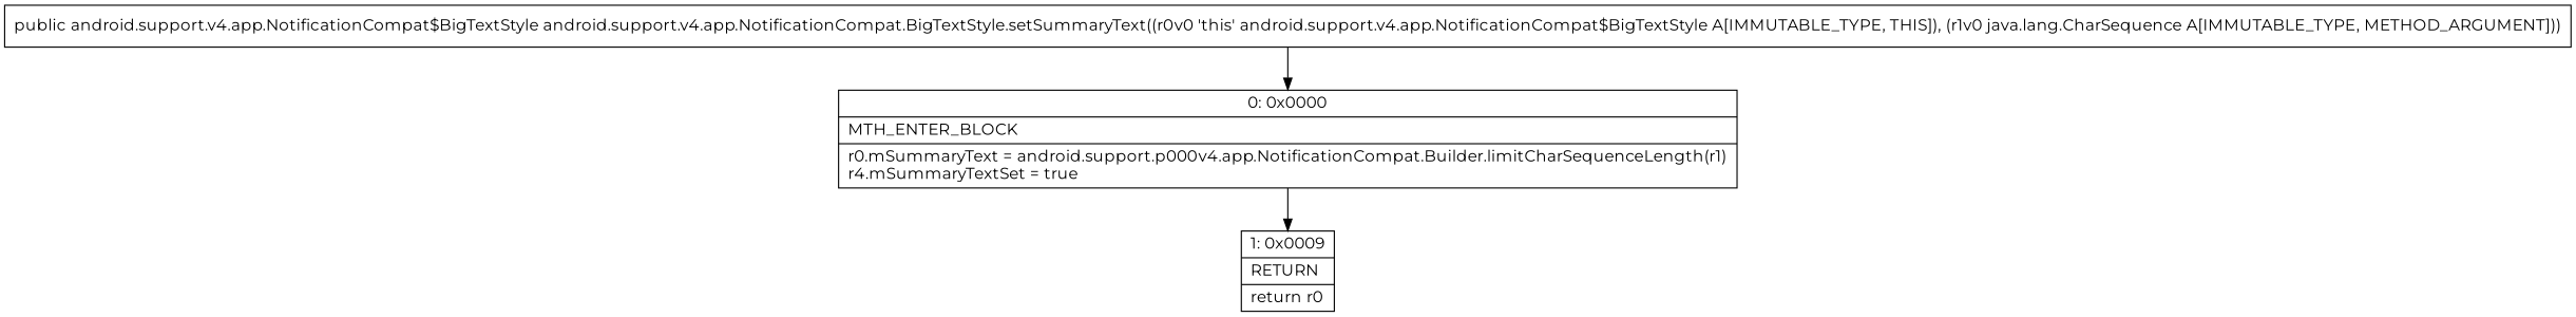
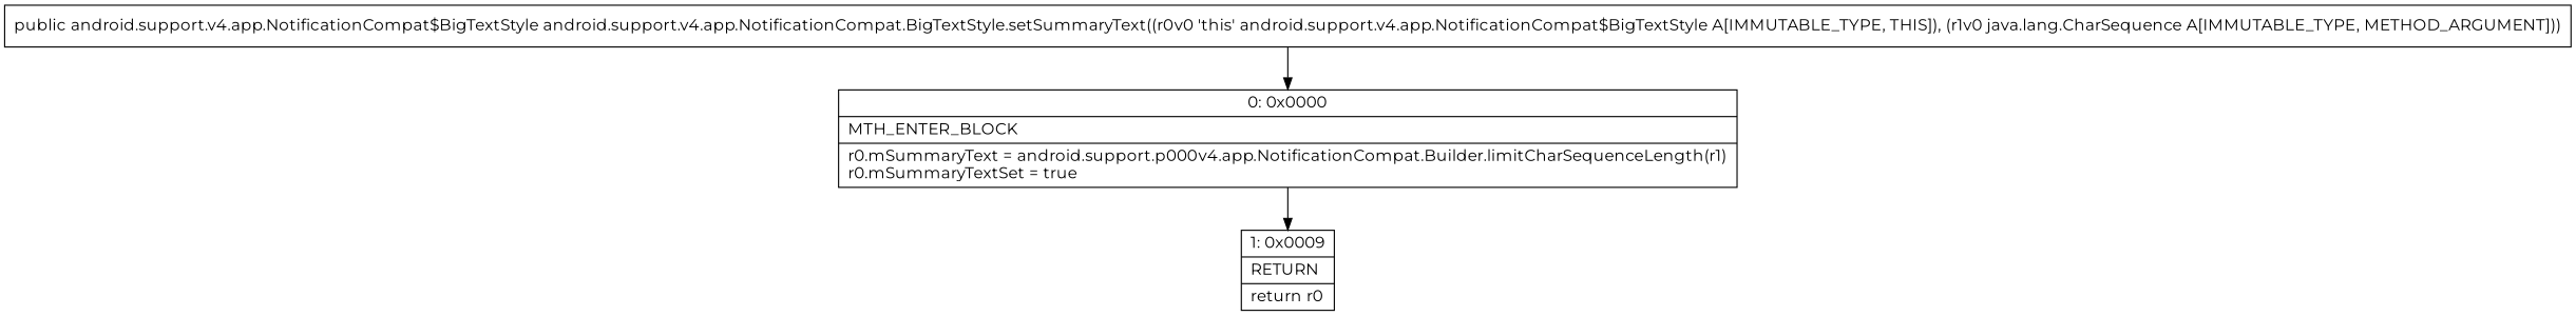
  digraph {
    fontname=Montserrat
    node [shape=record fontname=Montserrat]
    edge [fontname=Montserrat]
-   n1 [label="{0\:\ 0x0000|MTH_ENTER_BLOCK\l|r0.mSummaryText = android.support.p000v4.app.NotificationCompat.Builder.limitCharSequenceLength(r1)\lr4.mSummaryTextSet = true\l}"]
+   n1 [label="{0\:\ 0x0000|MTH_ENTER_BLOCK\l|r0.mSummaryText = android.support.p000v4.app.NotificationCompat.Builder.limitCharSequenceLength(r1)\lr0.mSummaryTextSet = true\l}"]
    n2 [label="{1\:\ 0x0009|RETURN\l|return r0\l}"]
    n3 [label="{public android.support.v4.app.NotificationCompat$BigTextStyle android.support.v4.app.NotificationCompat.BigTextStyle.setSummaryText((r0v0 'this' android.support.v4.app.NotificationCompat$BigTextStyle A[IMMUTABLE_TYPE, THIS]), (r1v0 java.lang.CharSequence A[IMMUTABLE_TYPE, METHOD_ARGUMENT])) }"]
    n1 -> n2
    n3 -> n1
  }
